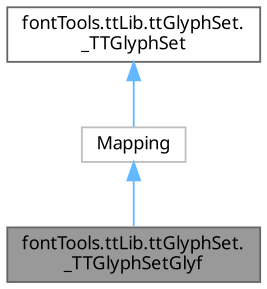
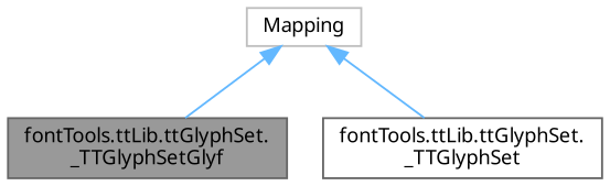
  digraph {
    fontname="Noto Sans"
    node [color=gray40 fillcolor=white fontname="Noto Sans" fontsize=10 shape=box style=filled]
    edge [color=steelblue1 dir=back fontname="Noto Sans" fontsize=10 labelfontname=Helvetica labelfontsize=10 style=solid]
    n1 [fillcolor=grey60 fontcolor=black height=0.2 label="fontTools.ttLib.ttGlyphSet.\l_TTGlyphSetGlyf" width=0.4]
    n2 [height=0.2 label="fontTools.ttLib.ttGlyphSet.\l_TTGlyphSet" width=0.4]
    n3 [color=grey75 height=0.2 label=Mapping width=0.4]
    n3 -> n1
-   n2 -> n3
+   n3 -> n2
  }
